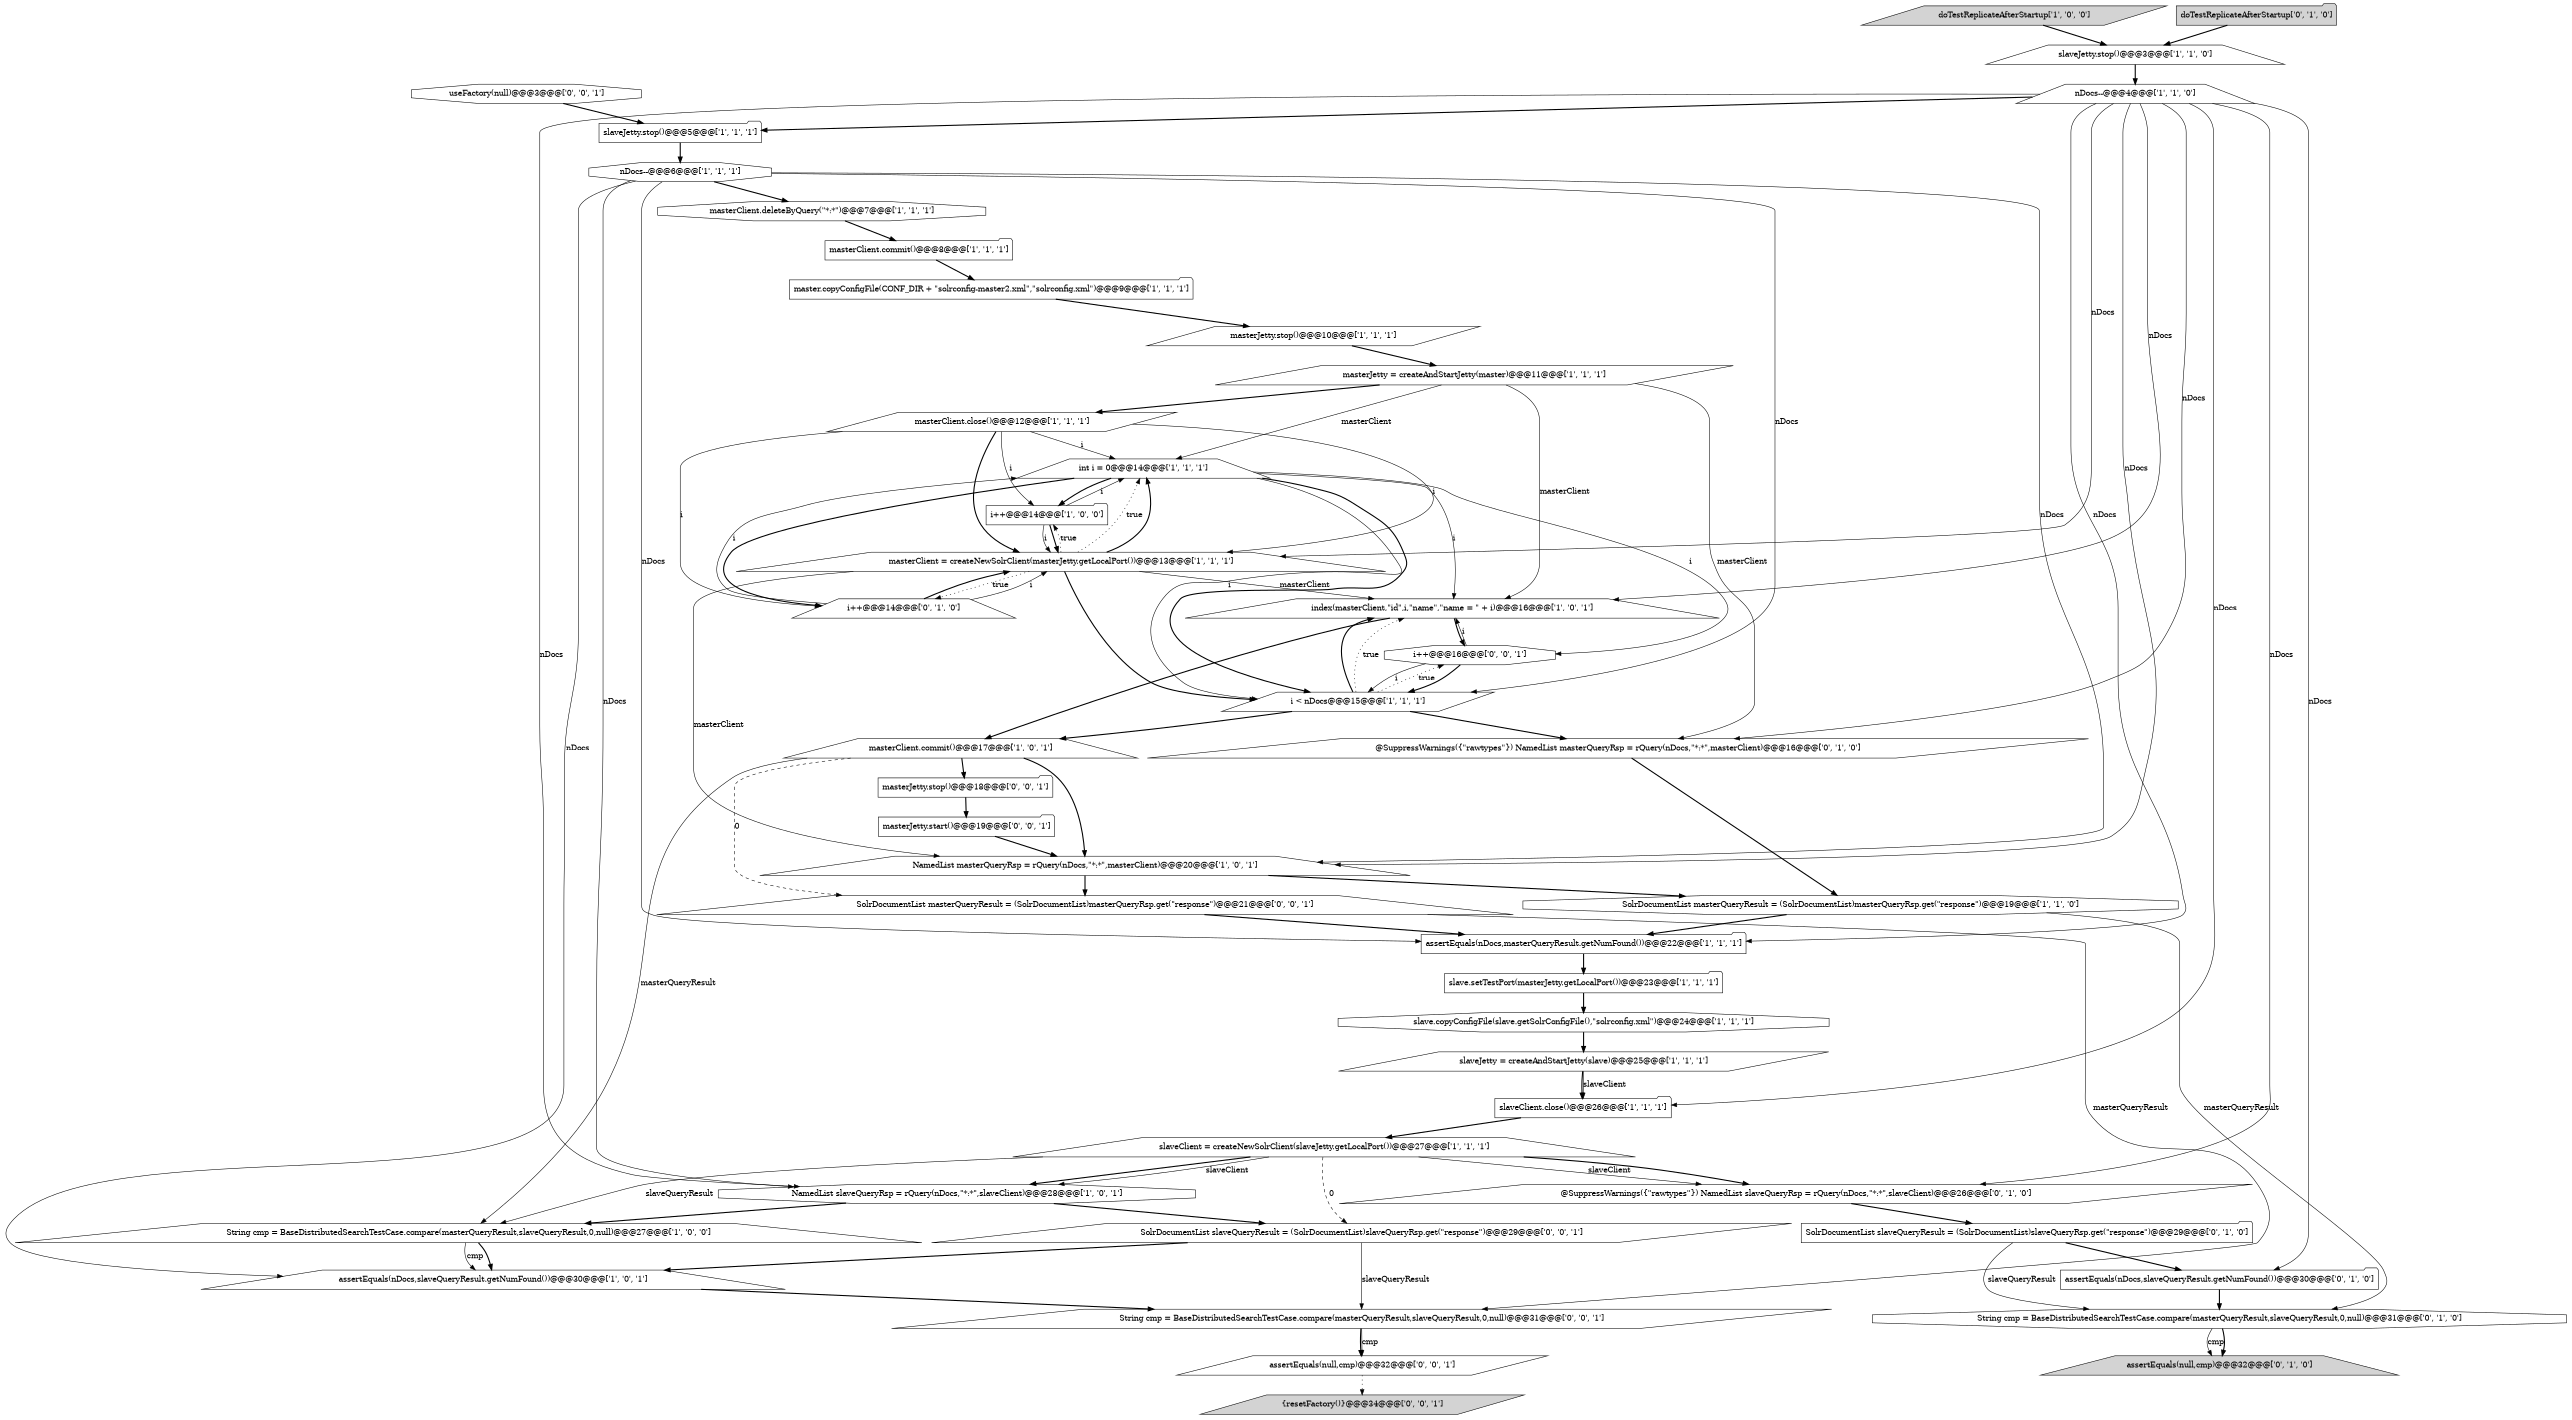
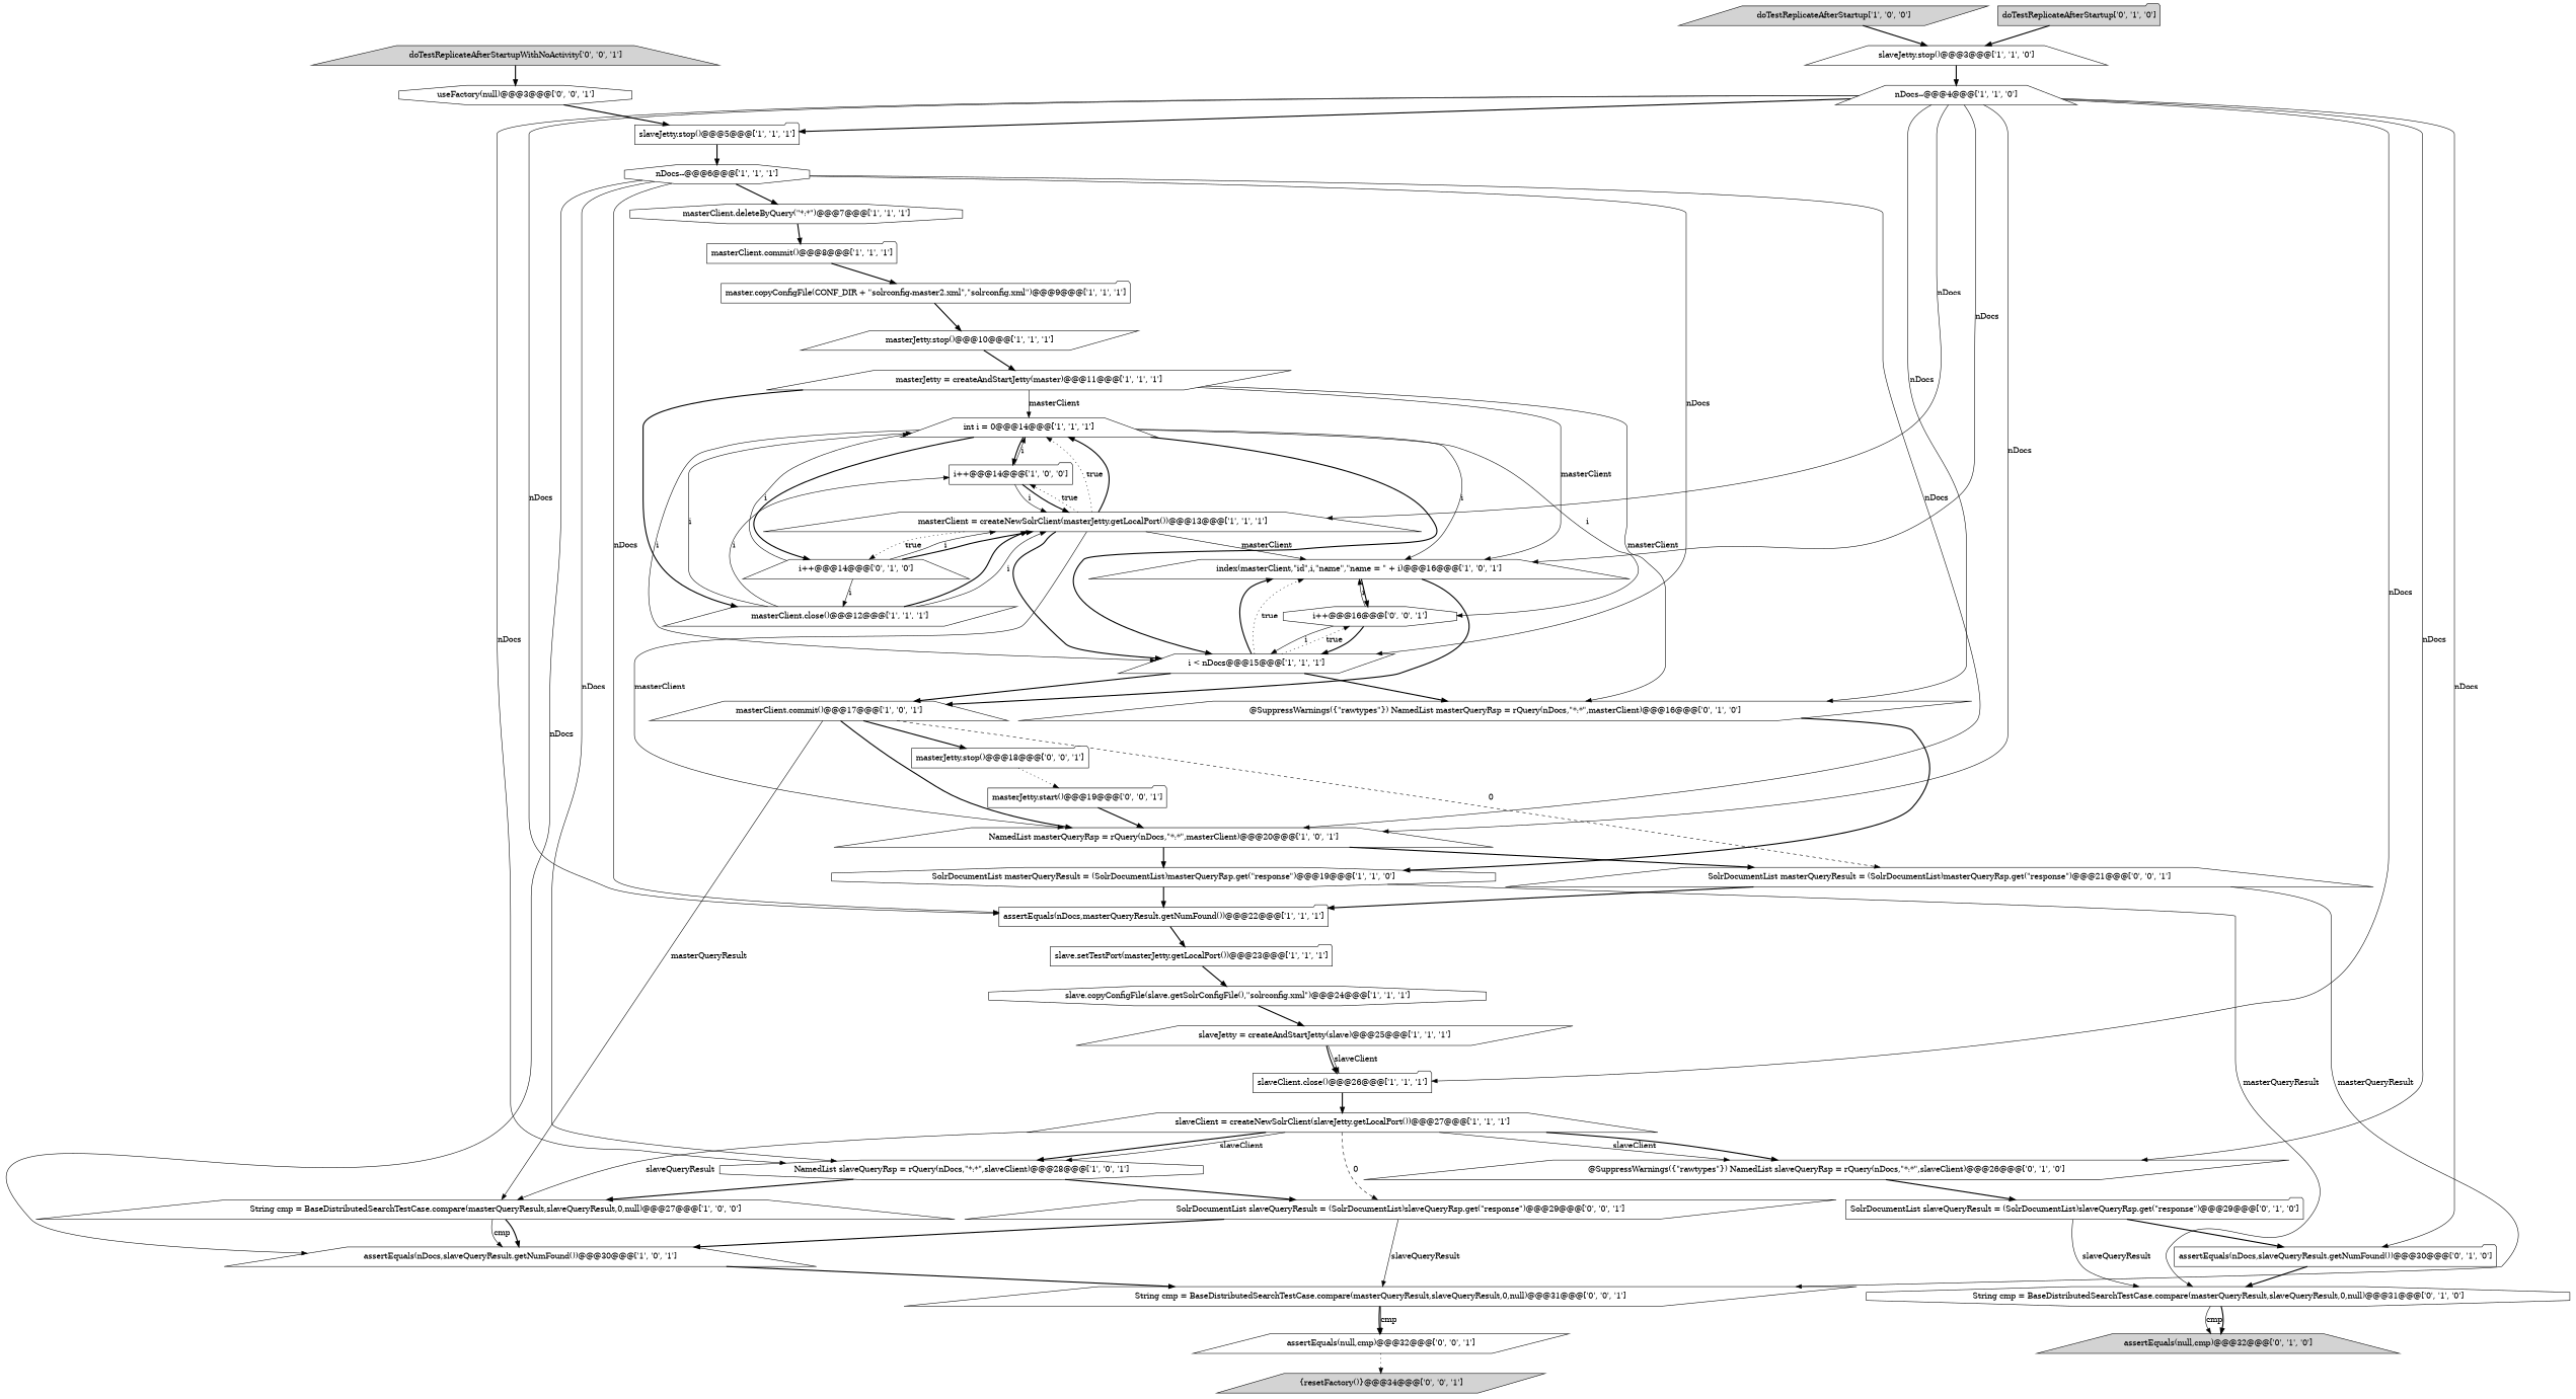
  digraph {
    node [fillcolor=white shape=trapezium style=filled]
    edge [style=bold]
    n1 [label="masterClient.commit()@@@8@@@['1', '1', '1']" shape=folder]
    n2 [label="master.copyConfigFile(CONF_DIR + \"solrconfig-master2.xml\",\"solrconfig.xml\")@@@9@@@['1', '1', '1']" shape=folder]
    n3 [label="masterJetty.stop()@@@10@@@['1', '1', '1']" shape=parallelogram]
    n4 [label="i++@@@14@@@['1', '0', '0']" shape=folder]
    n5 [label="masterClient = createNewSolrClient(masterJetty.getLocalPort())@@@13@@@['1', '1', '1']"]
    n6 [label="int i = 0@@@14@@@['1', '1', '1']"]
    n7 [label="i++@@@14@@@['0', '1', '0']"]
    n8 [label="i < nDocs@@@15@@@['1', '1', '1']" shape=parallelogram]
    n9 [label="NamedList masterQueryRsp = rQuery(nDocs,\"*:*\",masterClient)@@@20@@@['1', '0', '1']"]
    n10 [label="index(masterClient,\"id\",i,\"name\",\"name = \" + i)@@@16@@@['1', '0', '1']"]
    n11 [label="i++@@@16@@@['0', '0', '1']" shape=octagon]
    n12 [label="@SuppressWarnings({\"rawtypes\"}) NamedList masterQueryRsp = rQuery(nDocs,\"*:*\",masterClient)@@@16@@@['0', '1', '0']" shape=parallelogram]
    n13 [label="masterClient.commit()@@@17@@@['1', '0', '1']"]
    n14 [label="SolrDocumentList masterQueryResult = (SolrDocumentList)masterQueryRsp.get(\"response\")@@@21@@@['0', '0', '1']"]
    n15 [label="SolrDocumentList masterQueryResult = (SolrDocumentList)masterQueryRsp.get(\"response\")@@@19@@@['1', '1', '0']" shape=octagon]
    n16 [label="@SuppressWarnings({\"rawtypes\"}) NamedList slaveQueryRsp = rQuery(nDocs,\"*:*\",slaveClient)@@@26@@@['0', '1', '0']" shape=parallelogram]
    n17 [label="SolrDocumentList slaveQueryResult = (SolrDocumentList)slaveQueryRsp.get(\"response\")@@@29@@@['0', '1', '0']" shape=folder]
    n18 [label="String cmp = BaseDistributedSearchTestCase.compare(masterQueryResult,slaveQueryResult,0,null)@@@31@@@['0', '1', '0']" shape=octagon]
    n19 [label="assertEquals(nDocs,slaveQueryResult.getNumFound())@@@30@@@['0', '1', '0']" shape=folder]
+   n20 [fillcolor=lightgray label="doTestReplicateAfterStartupWithNoActivity['0', '0', '1']"]
    n21 [label="useFactory(null)@@@3@@@['0', '0', '1']" shape=octagon]
    n22 [label="slaveJetty.stop()@@@5@@@['1', '1', '1']" shape=folder]
    n23 [label="masterJetty.start()@@@19@@@['0', '0', '1']" shape=folder]
    n24 [label="nDocs--@@@6@@@['1', '1', '1']" shape=octagon]
    n25 [label="assertEquals(nDocs,masterQueryResult.getNumFound())@@@22@@@['1', '1', '1']" shape=folder]
    n26 [label="assertEquals(nDocs,slaveQueryResult.getNumFound())@@@30@@@['1', '0', '1']"]
    n27 [label="masterClient.deleteByQuery(\"*:*\")@@@7@@@['1', '1', '1']" shape=octagon]
    n28 [label="NamedList slaveQueryRsp = rQuery(nDocs,\"*:*\",slaveClient)@@@28@@@['1', '0', '1']" shape=octagon]
    n29 [label="slave.setTestPort(masterJetty.getLocalPort())@@@23@@@['1', '1', '1']" shape=folder]
    n30 [label="String cmp = BaseDistributedSearchTestCase.compare(masterQueryResult,slaveQueryResult,0,null)@@@31@@@['0', '0', '1']" shape=parallelogram]
    n31 [label="SolrDocumentList slaveQueryResult = (SolrDocumentList)slaveQueryRsp.get(\"response\")@@@29@@@['0', '0', '1']" shape=parallelogram]
    n32 [label="String cmp = BaseDistributedSearchTestCase.compare(masterQueryResult,slaveQueryResult,0,null)@@@27@@@['1', '0', '0']"]
    n33 [label="slave.copyConfigFile(slave.getSolrConfigFile(),\"solrconfig.xml\")@@@24@@@['1', '1', '1']" shape=octagon]
    n34 [label="slaveJetty = createAndStartJetty(slave)@@@25@@@['1', '1', '1']" shape=parallelogram]
    n35 [label="slaveClient.close()@@@26@@@['1', '1', '1']" shape=folder]
    n36 [label="assertEquals(null,cmp)@@@32@@@['0', '0', '1']" shape=parallelogram]
    n37 [fillcolor=lightgray label="{resetFactory()}@@@34@@@['0', '0', '1']" shape=parallelogram]
    n38 [label="masterJetty = createAndStartJetty(master)@@@11@@@['1', '1', '1']" shape=parallelogram]
    n39 [label="masterClient.close()@@@12@@@['1', '1', '1']" shape=parallelogram]
    n40 [fillcolor=lightgray label="assertEquals(null,cmp)@@@32@@@['0', '1', '0']"]
    n41 [label="slaveClient = createNewSolrClient(slaveJetty.getLocalPort())@@@27@@@['1', '1', '1']"]
    n42 [fillcolor=lightgray label="doTestReplicateAfterStartup['1', '0', '0']" shape=parallelogram]
    n43 [label="slaveJetty.stop()@@@3@@@['1', '1', '0']"]
    n44 [label="nDocs--@@@4@@@['1', '1', '0']"]
    n45 [fillcolor=lightgray label="doTestReplicateAfterStartup['0', '1', '0']" shape=folder]
    n46 [label="masterJetty.stop()@@@18@@@['0', '0', '1']" shape=folder]
    n1 -> n2
    n2 -> n3
    n3 -> n38
    n4 -> n5 [label=i style=solid]
    n4 -> n5
    n4 -> n6 [label=i style=solid]
    n5 -> n4 [label=true style=dotted]
    n5 -> n6 [label=true style=dotted]
    n5 -> n6
    n5 -> n7 [label=true style=dotted]
    n5 -> n8
    n5 -> n9 [label=masterClient style=solid]
    n5 -> n10 [label=masterClient style=solid]
    n6 -> n4
    n6 -> n7
    n6 -> n8 [label=i style=solid]
    n6 -> n8
    n6 -> n10 [label=i style=solid]
    n6 -> n11 [label=i style=solid]
    n7 -> n5 [label=i style=solid]
    n7 -> n5
    n7 -> n6 [label=i style=solid]
    n8 -> n10
    n8 -> n10 [label=true style=dotted]
    n8 -> n11 [label=true style=dotted]
    n8 -> n12
    n8 -> n13
    n9 -> n14
    n9 -> n15
    n10 -> n11
    n10 -> n13
    n11 -> n8 [label=i style=solid]
    n11 -> n8
    n11 -> n10 [label=i style=solid]
    n12 -> n15
    n13 -> n9
    n13 -> n14 [label=0 style=dashed]
    n13 -> n32 [label=masterQueryResult style=solid]
    n13 -> n46
    n14 -> n25
    n14 -> n30 [label=masterQueryResult style=solid]
    n15 -> n18 [label=masterQueryResult style=solid]
    n15 -> n25
    n16 -> n17
    n17 -> n18 [label=slaveQueryResult style=solid]
    n17 -> n19
    n18 -> n40 [label=cmp style=solid]
    n18 -> n40
    n19 -> n18
+   n20 -> n21
    n21 -> n22
    n22 -> n24
    n23 -> n9
    n24 -> n8 [label=nDocs style=solid]
    n24 -> n9 [label=nDocs style=solid]
    n24 -> n25 [label=nDocs style=solid]
    n24 -> n26 [label=nDocs style=solid]
    n24 -> n27
    n24 -> n28 [label=nDocs style=solid]
    n25 -> n29
    n26 -> n30
    n27 -> n1
    n28 -> n31
    n28 -> n32
    n29 -> n33
    n30 -> n36
    n30 -> n36 [label=cmp style=solid]
    n31 -> n26
    n31 -> n30 [label=slaveQueryResult style=solid]
    n32 -> n26
    n32 -> n26 [label=cmp style=solid]
    n33 -> n34
    n34 -> n35
    n34 -> n35 [label=slaveClient style=solid]
    n35 -> n41
    n36 -> n37 [style=dotted]
    n38 -> n6 [label=masterClient style=solid]
    n38 -> n10 [label=masterClient style=solid]
    n38 -> n12 [label=masterClient style=solid]
    n38 -> n39
    n39 -> n4 [label=i style=solid]
    n39 -> n5
    n39 -> n5 [label=i style=solid]
    n39 -> n6 [label=i style=solid]
-   n39 -> n7 [label=i style=solid]
+   n7 -> n39 [label=i style=solid]
    n41 -> n16 [label=slaveClient style=solid]
    n41 -> n16
    n41 -> n28
    n41 -> n28 [label=slaveClient style=solid]
    n41 -> n31 [label=0 style=dashed]
    n41 -> n32 [label=slaveQueryResult style=solid]
    n42 -> n43
    n43 -> n44
    n44 -> n5 [label=nDocs style=solid]
    n44 -> n9 [label=nDocs style=solid]
    n44 -> n10 [label=nDocs style=solid]
    n44 -> n12 [label=nDocs style=solid]
    n44 -> n16 [label=nDocs style=solid]
    n44 -> n19 [label=nDocs style=solid]
    n44 -> n22
    n44 -> n25 [label=nDocs style=solid]
    n44 -> n28 [label=nDocs style=solid]
    n44 -> n35 [label=nDocs style=solid]
    n45 -> n43
-   n46 -> n23
+   n46 -> n23 [style=dotted]
  }
